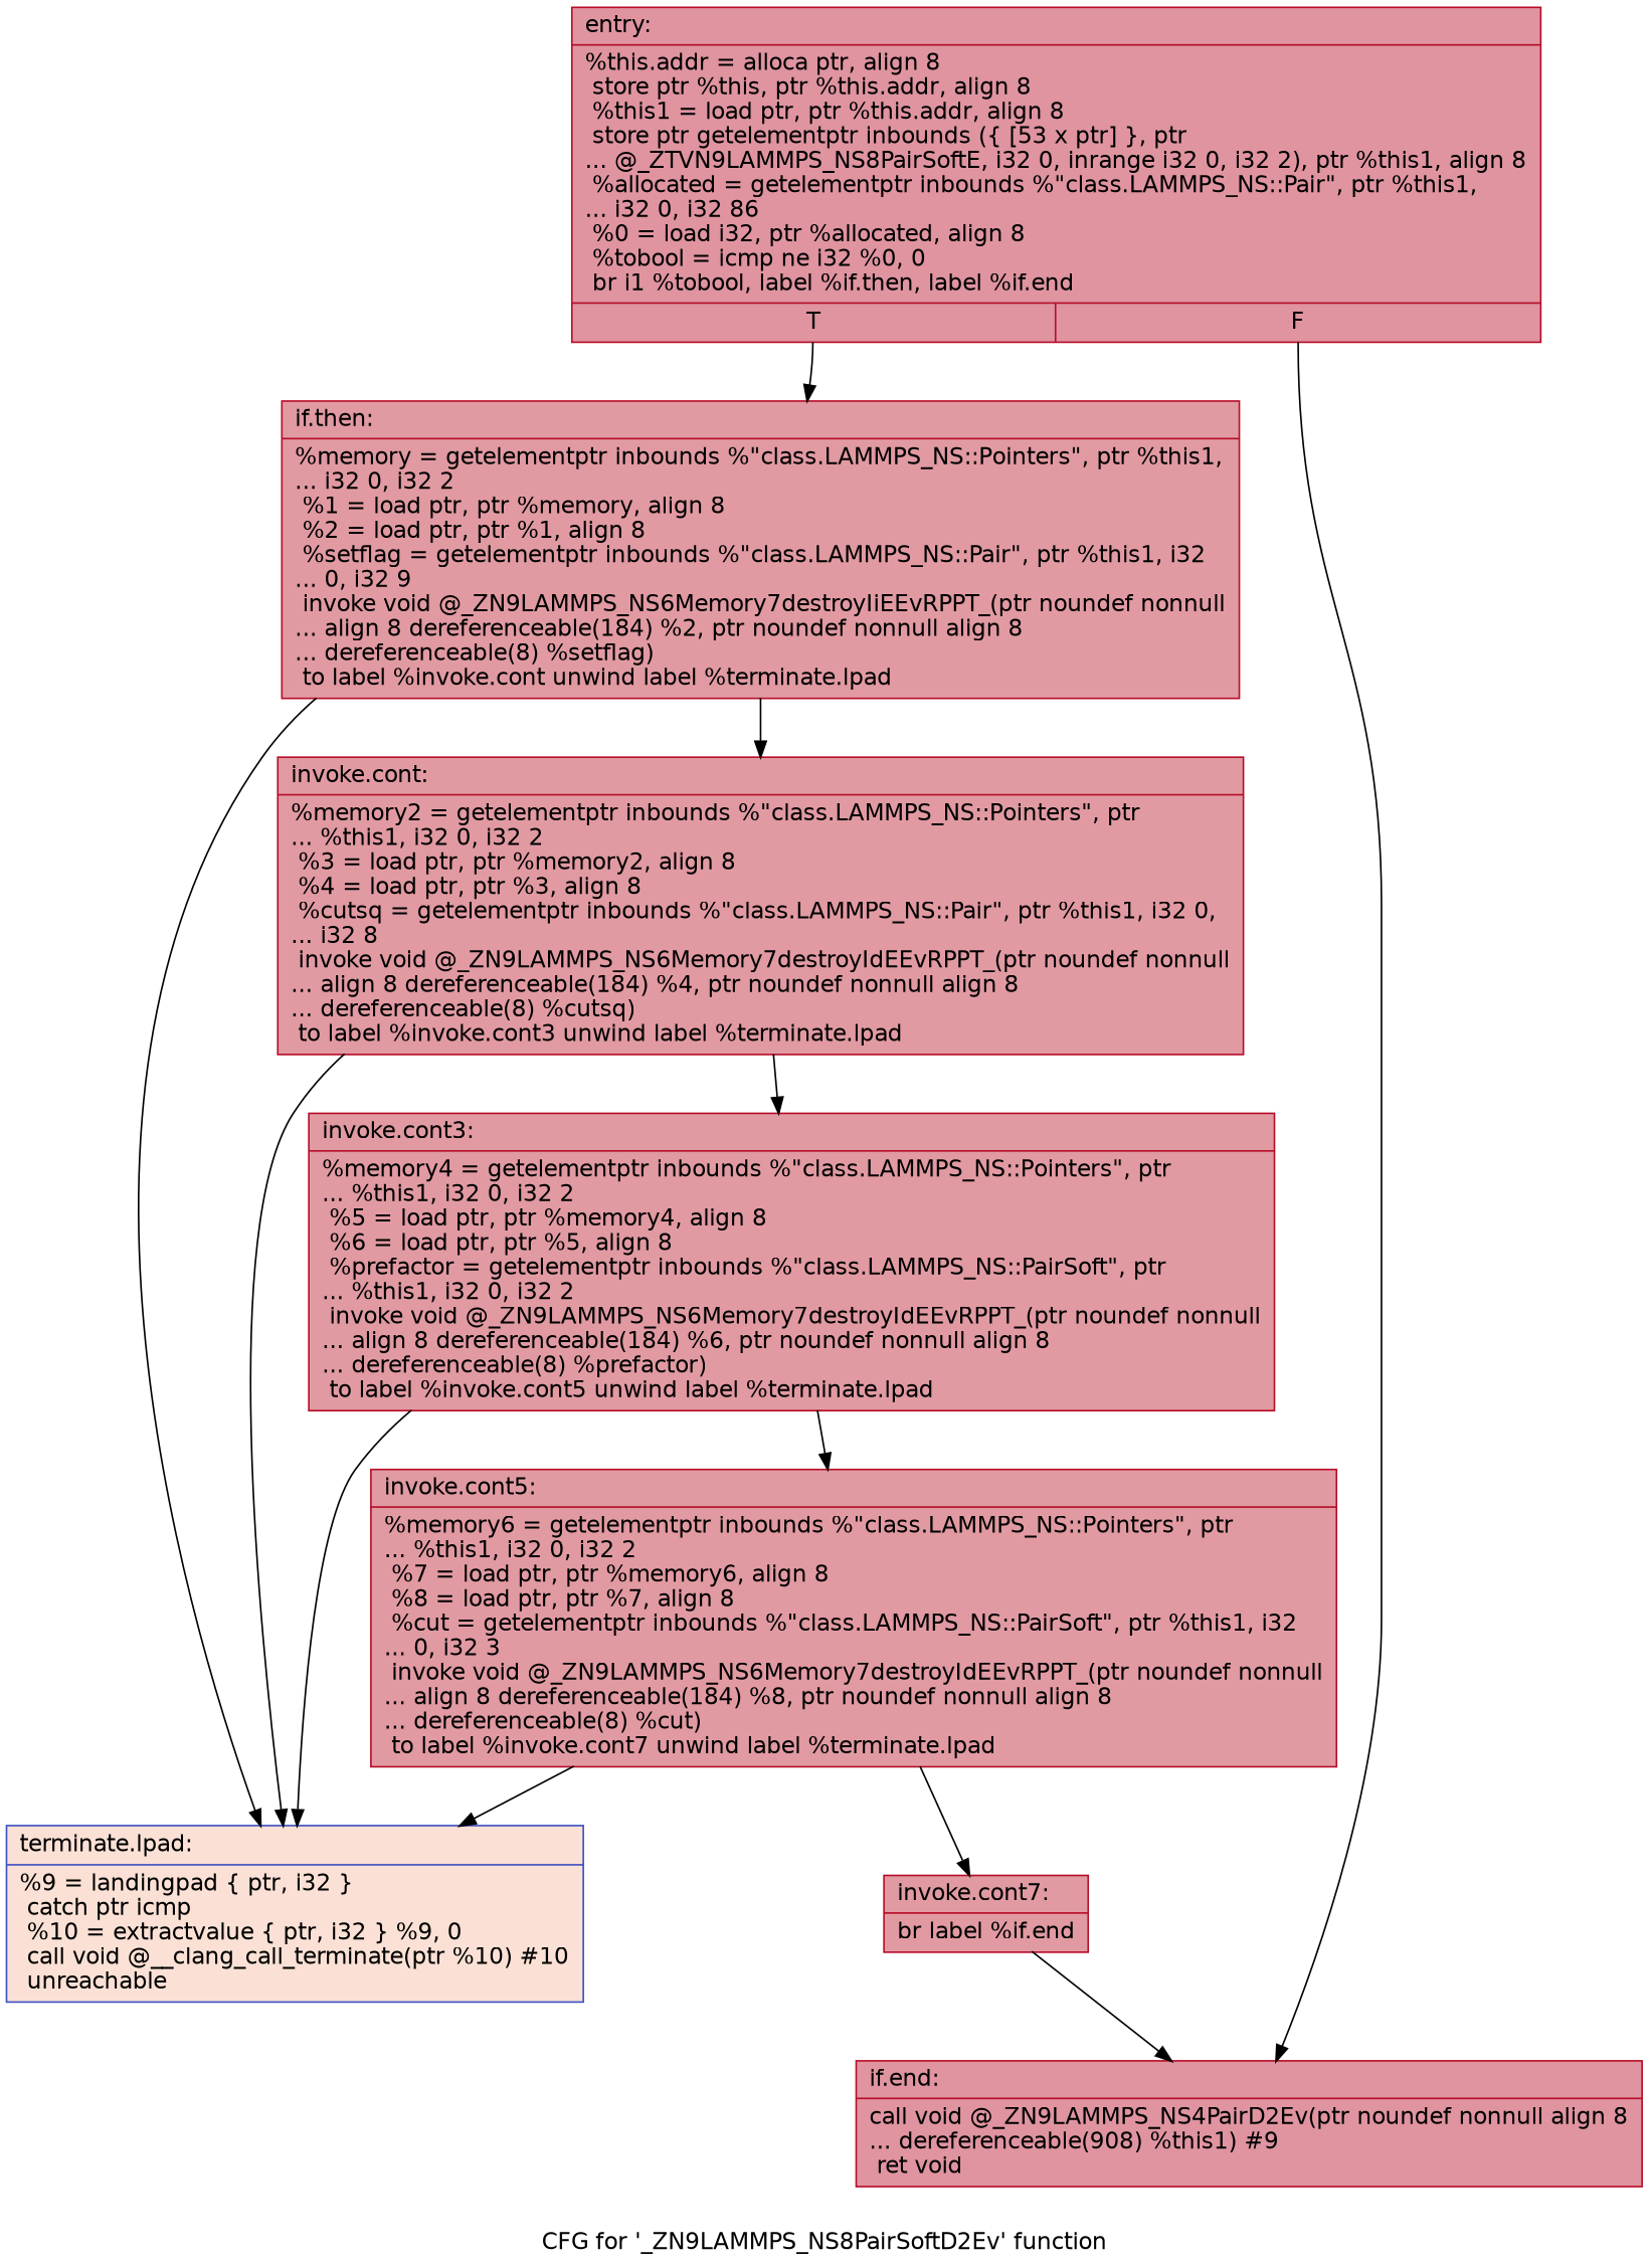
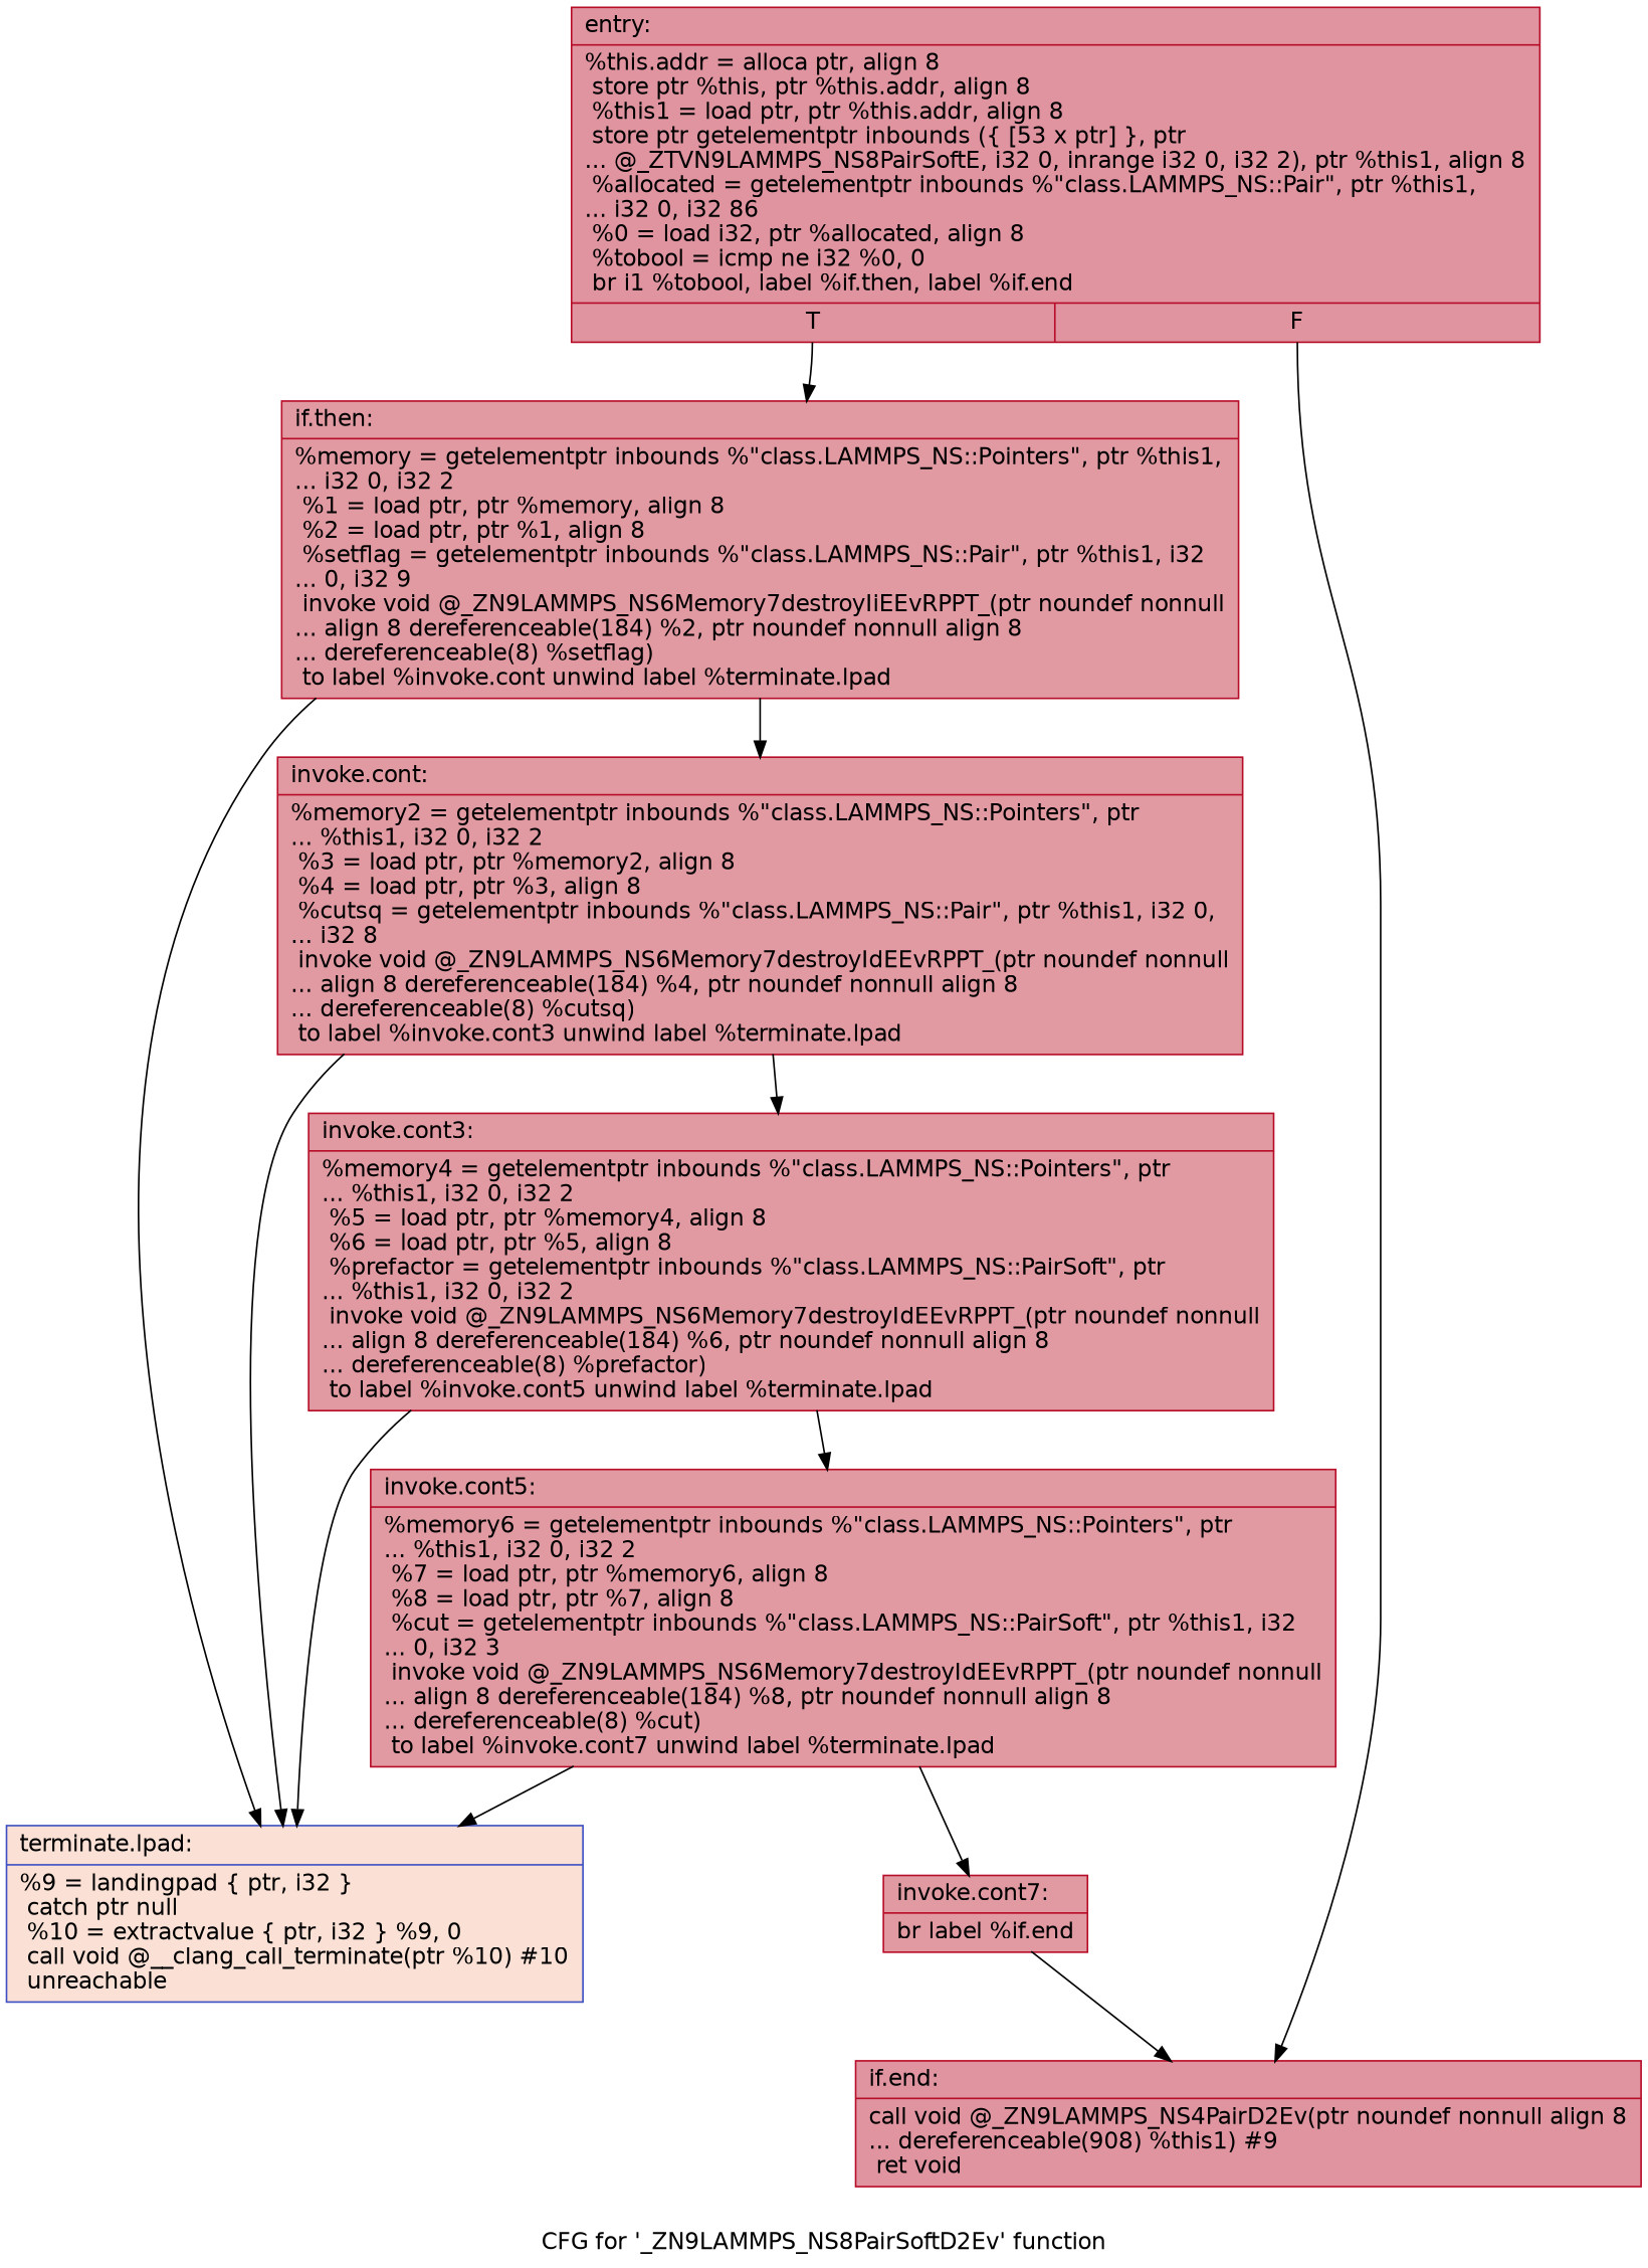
  digraph {
    label="CFG for '_ZN9LAMMPS_NS8PairSoftD2Ev' function"
    fontname="DejaVu Sans"
    node [color="#b70d28ff" fillcolor="#bb1b2c70" fontname="DejaVu Sans" shape=record style=filled]
    edge [fontname="DejaVu Sans"]
    n1 [fillcolor="#b70d2870" label="{entry:\l|  %this.addr = alloca ptr, align 8\l  store ptr %this, ptr %this.addr, align 8\l  %this1 = load ptr, ptr %this.addr, align 8\l  store ptr getelementptr inbounds (\{ [53 x ptr] \}, ptr\l... @_ZTVN9LAMMPS_NS8PairSoftE, i32 0, inrange i32 0, i32 2), ptr %this1, align 8\l  %allocated = getelementptr inbounds %\"class.LAMMPS_NS::Pair\", ptr %this1,\l... i32 0, i32 86\l  %0 = load i32, ptr %allocated, align 8\l  %tobool = icmp ne i32 %0, 0\l  br i1 %tobool, label %if.then, label %if.end\l|{<s0>T|<s1>F}}"]
    n2 [label="{if.then:\l|  %memory = getelementptr inbounds %\"class.LAMMPS_NS::Pointers\", ptr %this1,\l... i32 0, i32 2\l  %1 = load ptr, ptr %memory, align 8\l  %2 = load ptr, ptr %1, align 8\l  %setflag = getelementptr inbounds %\"class.LAMMPS_NS::Pair\", ptr %this1, i32\l... 0, i32 9\l  invoke void @_ZN9LAMMPS_NS6Memory7destroyIiEEvRPPT_(ptr noundef nonnull\l... align 8 dereferenceable(184) %2, ptr noundef nonnull align 8\l... dereferenceable(8) %setflag)\l          to label %invoke.cont unwind label %terminate.lpad\l}"]
    n3 [fillcolor="#b70d2870" label="{if.end:\l|  call void @_ZN9LAMMPS_NS4PairD2Ev(ptr noundef nonnull align 8\l... dereferenceable(908) %this1) #9\l  ret void\l}"]
    n4 [label="{invoke.cont:\l|  %memory2 = getelementptr inbounds %\"class.LAMMPS_NS::Pointers\", ptr\l... %this1, i32 0, i32 2\l  %3 = load ptr, ptr %memory2, align 8\l  %4 = load ptr, ptr %3, align 8\l  %cutsq = getelementptr inbounds %\"class.LAMMPS_NS::Pair\", ptr %this1, i32 0,\l... i32 8\l  invoke void @_ZN9LAMMPS_NS6Memory7destroyIdEEvRPPT_(ptr noundef nonnull\l... align 8 dereferenceable(184) %4, ptr noundef nonnull align 8\l... dereferenceable(8) %cutsq)\l          to label %invoke.cont3 unwind label %terminate.lpad\l}"]
-   n5 [color="#3d50c3ff" fillcolor="#f7bca170" label="{terminate.lpad:\l|  %9 = landingpad \{ ptr, i32 \}\l          catch ptr icmp\l  %10 = extractvalue \{ ptr, i32 \} %9, 0\l  call void @__clang_call_terminate(ptr %10) #10\l  unreachable\l}"]
+   n5 [color="#3d50c3ff" fillcolor="#f7bca170" label="{terminate.lpad:\l|  %9 = landingpad \{ ptr, i32 \}\l          catch ptr null\l  %10 = extractvalue \{ ptr, i32 \} %9, 0\l  call void @__clang_call_terminate(ptr %10) #10\l  unreachable\l}"]
    n6 [label="{invoke.cont3:\l|  %memory4 = getelementptr inbounds %\"class.LAMMPS_NS::Pointers\", ptr\l... %this1, i32 0, i32 2\l  %5 = load ptr, ptr %memory4, align 8\l  %6 = load ptr, ptr %5, align 8\l  %prefactor = getelementptr inbounds %\"class.LAMMPS_NS::PairSoft\", ptr\l... %this1, i32 0, i32 2\l  invoke void @_ZN9LAMMPS_NS6Memory7destroyIdEEvRPPT_(ptr noundef nonnull\l... align 8 dereferenceable(184) %6, ptr noundef nonnull align 8\l... dereferenceable(8) %prefactor)\l          to label %invoke.cont5 unwind label %terminate.lpad\l}"]
    n7 [label="{invoke.cont5:\l|  %memory6 = getelementptr inbounds %\"class.LAMMPS_NS::Pointers\", ptr\l... %this1, i32 0, i32 2\l  %7 = load ptr, ptr %memory6, align 8\l  %8 = load ptr, ptr %7, align 8\l  %cut = getelementptr inbounds %\"class.LAMMPS_NS::PairSoft\", ptr %this1, i32\l... 0, i32 3\l  invoke void @_ZN9LAMMPS_NS6Memory7destroyIdEEvRPPT_(ptr noundef nonnull\l... align 8 dereferenceable(184) %8, ptr noundef nonnull align 8\l... dereferenceable(8) %cut)\l          to label %invoke.cont7 unwind label %terminate.lpad\l}"]
    n8 [label="{invoke.cont7:\l|  br label %if.end\l}"]
    n1 -> n2 [tailport=s0]
    n1 -> n3 [tailport=s1]
    n2 -> n4
    n2 -> n5
    n4 -> n5
    n4 -> n6
    n6 -> n5
    n6 -> n7
    n7 -> n5
    n7 -> n8
    n8 -> n3
  }
